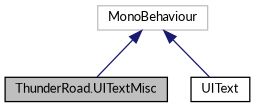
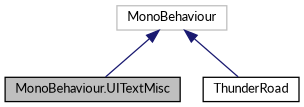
  digraph {
    fontname=Lato
    node [color=black fillcolor=white fontname=Lato fontsize=10 shape=record style=filled]
    edge [color=midnightblue dir=back fontname=Lato fontsize=10 labelfontname=Helvetica labelfontsize=10 style=solid]
-   n1 [fillcolor=grey75 fontcolor=black height=0.2 label="ThunderRoad.UITextMisc" width=0.4]
-   n2 [height=0.2 label=UIText width=0.4]
+   n1 [fillcolor=grey75 fontcolor=black height=0.2 label="MonoBehaviour.UITextMisc" width=0.4]
+   n2 [height=0.2 label=ThunderRoad width=0.4]
    n3 [color=grey75 height=0.2 label=MonoBehaviour width=0.4]
    n3 -> n1
    n3 -> n2
  }
